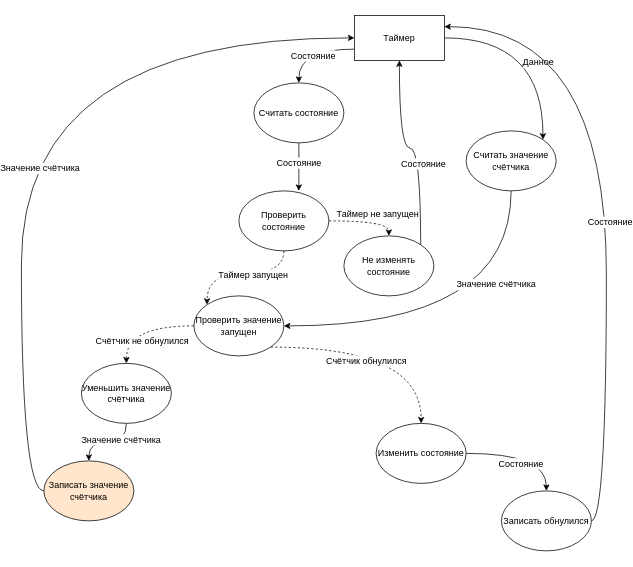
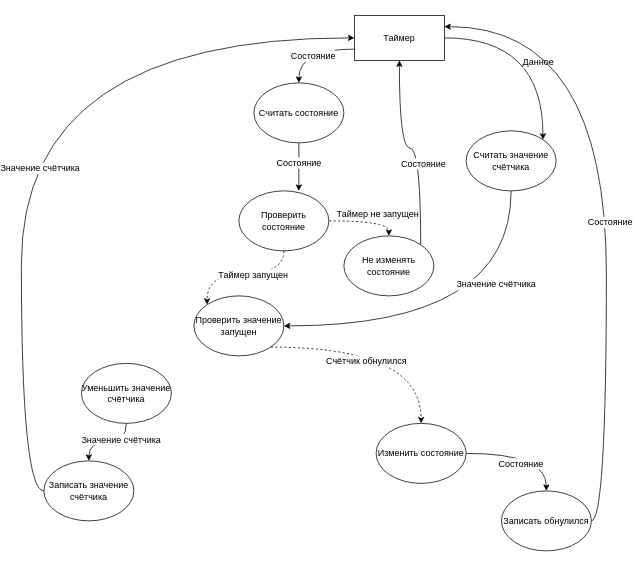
  <mxCell id="0" />
  <mxCell id="1" parent="0" />
  <mxCell id="2" style="edgeStyle=orthogonalEdgeStyle;rounded=0;orthogonalLoop=1;jettySize=auto;html=1;exitX=0;exitY=0.75;exitDx=0;exitDy=0;entryX=0.5;entryY=0;entryDx=0;entryDy=0;curved=1;" parent="1" source="6" target="9" edge="1"><mxGeometry relative="1" as="geometry" /></mxCell>
  <mxCell id="3" value="Состояние" style="text;html=1;resizable=0;points=[];align=center;verticalAlign=middle;labelBackgroundColor=#ffffff;" parent="2" vertex="1" connectable="0"><mxGeometry x="-0.056" y="8" relative="1" as="geometry"><mxPoint as="offset" /></mxGeometry></mxCell>
  <mxCell id="4" style="edgeStyle=orthogonalEdgeStyle;curved=1;rounded=0;orthogonalLoop=1;jettySize=auto;html=1;exitX=1;exitY=0.5;exitDx=0;exitDy=0;entryX=1;entryY=0;entryDx=0;entryDy=0;" parent="1" source="6" target="12" edge="1"><mxGeometry relative="1" as="geometry" /></mxCell>
  <mxCell id="5" value="Данное" style="text;html=1;resizable=0;points=[];align=center;verticalAlign=middle;labelBackgroundColor=#ffffff;" parent="4" vertex="1" connectable="0"><mxGeometry x="0.226" y="-7" relative="1" as="geometry"><mxPoint as="offset" /></mxGeometry></mxCell>
  <mxCell id="6" value="Таймер" style="rounded=0;whiteSpace=wrap;html=1;" parent="1" vertex="1"><mxGeometry x="464" y="20" width="120" height="60" as="geometry" /></mxCell>
  <mxCell id="7" style="edgeStyle=orthogonalEdgeStyle;curved=1;rounded=0;orthogonalLoop=1;jettySize=auto;html=1;exitX=0.5;exitY=1;exitDx=0;exitDy=0;entryX=0.666;entryY=0;entryDx=0;entryDy=0;entryPerimeter=0;" parent="1" source="9" target="17" edge="1"><mxGeometry relative="1" as="geometry" /></mxCell>
  <mxCell id="8" value="Состояние" style="text;html=1;resizable=0;points=[];align=center;verticalAlign=middle;labelBackgroundColor=#ffffff;" parent="7" vertex="1" connectable="0"><mxGeometry x="-0.202" y="-1" relative="1" as="geometry"><mxPoint as="offset" /></mxGeometry></mxCell>
  <mxCell id="9" value="Считать состояние" style="ellipse;whiteSpace=wrap;html=1;" parent="1" vertex="1"><mxGeometry x="330" y="110" width="120" height="80" as="geometry" /></mxCell>
  <mxCell id="10" style="edgeStyle=orthogonalEdgeStyle;curved=1;rounded=0;orthogonalLoop=1;jettySize=auto;html=1;exitX=0.5;exitY=1;exitDx=0;exitDy=0;entryX=1;entryY=0.5;entryDx=0;entryDy=0;" parent="1" source="12" target="22" edge="1"><mxGeometry relative="1" as="geometry" /></mxCell>
  <mxCell id="11" value="Значение счётчика" style="text;html=1;resizable=0;points=[];align=center;verticalAlign=middle;labelBackgroundColor=#ffffff;" parent="10" vertex="1" connectable="0"><mxGeometry x="-0.485" y="-21" relative="1" as="geometry"><mxPoint as="offset" /></mxGeometry></mxCell>
  <mxCell id="12" value="Считать значение счётчика" style="ellipse;whiteSpace=wrap;html=1;" parent="1" vertex="1"><mxGeometry x="613" y="174" width="120" height="80" as="geometry" /></mxCell>
  <mxCell id="13" style="edgeStyle=orthogonalEdgeStyle;curved=1;rounded=0;orthogonalLoop=1;jettySize=auto;html=1;exitX=0.5;exitY=1;exitDx=0;exitDy=0;entryX=0;entryY=0;entryDx=0;entryDy=0;dashed=1;" parent="1" source="17" target="22" edge="1"><mxGeometry relative="1" as="geometry" /></mxCell>
  <mxCell id="14" value="Таймер запущен" style="text;html=1;resizable=0;points=[];align=center;verticalAlign=middle;labelBackgroundColor=#ffffff;" parent="13" vertex="1" connectable="0"><mxGeometry x="-0.172" y="1" relative="1" as="geometry"><mxPoint as="offset" /></mxGeometry></mxCell>
  <mxCell id="15" style="edgeStyle=orthogonalEdgeStyle;rounded=0;orthogonalLoop=1;jettySize=auto;html=1;exitX=1;exitY=0.5;exitDx=0;exitDy=0;entryX=0.5;entryY=0;entryDx=0;entryDy=0;curved=1;dashed=1;" edge="1" parent="1" source="17" target="37"><mxGeometry relative="1" as="geometry" /></mxCell>
  <mxCell id="16" value="Таймер не запущен" style="text;html=1;resizable=0;points=[];align=center;verticalAlign=middle;labelBackgroundColor=#ffffff;" vertex="1" connectable="0" parent="15"><mxGeometry x="-0.186" y="-5" relative="1" as="geometry"><mxPoint x="23" y="-15" as="offset" /></mxGeometry></mxCell>
  <mxCell id="17" value="Проверить состояние" style="ellipse;whiteSpace=wrap;html=1;" parent="1" vertex="1"><mxGeometry x="310" y="254" width="120" height="80" as="geometry" /></mxCell>
- <mxCell id="18" style="edgeStyle=orthogonalEdgeStyle;curved=1;rounded=0;orthogonalLoop=1;jettySize=auto;html=1;exitX=0;exitY=0.5;exitDx=0;exitDy=0;entryX=0.5;entryY=0;entryDx=0;entryDy=0;dashed=1;" parent="1" source="22" target="25" edge="1"><mxGeometry relative="1" as="geometry" /></mxCell>
- <mxCell id="19" value="Счётчик не обнулился" style="text;html=1;resizable=0;points=[];align=center;verticalAlign=middle;labelBackgroundColor=#ffffff;" parent="18" vertex="1" connectable="0"><mxGeometry x="-0.186" y="7" relative="1" as="geometry"><mxPoint x="-13" y="13" as="offset" /></mxGeometry></mxCell>
  <mxCell id="20" style="edgeStyle=orthogonalEdgeStyle;curved=1;rounded=0;orthogonalLoop=1;jettySize=auto;html=1;exitX=1;exitY=1;exitDx=0;exitDy=0;entryX=0.5;entryY=0;entryDx=0;entryDy=0;dashed=1;" parent="1" source="22" target="28" edge="1"><mxGeometry relative="1" as="geometry" /></mxCell>
  <mxCell id="21" value="Счётчик обнулился" style="text;html=1;resizable=0;points=[];align=center;verticalAlign=middle;labelBackgroundColor=#ffffff;" parent="20" vertex="1" connectable="0"><mxGeometry x="-0.159" y="-18" relative="1" as="geometry"><mxPoint as="offset" /></mxGeometry></mxCell>
  <mxCell id="22" value="Проверить значение запущен" style="ellipse;whiteSpace=wrap;html=1;" parent="1" vertex="1"><mxGeometry x="250" y="394" width="120" height="80" as="geometry" /></mxCell>
  <mxCell id="23" style="edgeStyle=orthogonalEdgeStyle;curved=1;rounded=0;orthogonalLoop=1;jettySize=auto;html=1;exitX=0.5;exitY=1;exitDx=0;exitDy=0;entryX=0.5;entryY=0;entryDx=0;entryDy=0;" parent="1" source="25" target="31" edge="1"><mxGeometry relative="1" as="geometry" /></mxCell>
  <mxCell id="24" value="Значение счётчика" style="text;html=1;resizable=0;points=[];align=center;verticalAlign=middle;labelBackgroundColor=#ffffff;" parent="23" vertex="1" connectable="0"><mxGeometry x="-0.587" y="-8" relative="1" as="geometry"><mxPoint as="offset" /></mxGeometry></mxCell>
  <mxCell id="25" value="Уменьшить значение счётчика" style="ellipse;whiteSpace=wrap;html=1;" parent="1" vertex="1"><mxGeometry x="100" y="484" width="120" height="80" as="geometry" /></mxCell>
  <mxCell id="26" style="edgeStyle=orthogonalEdgeStyle;curved=1;rounded=0;orthogonalLoop=1;jettySize=auto;html=1;exitX=1;exitY=0.5;exitDx=0;exitDy=0;entryX=0.5;entryY=0;entryDx=0;entryDy=0;" parent="1" source="28" target="34" edge="1"><mxGeometry relative="1" as="geometry" /></mxCell>
  <mxCell id="27" value="Состояние" style="text;html=1;resizable=0;points=[];align=center;verticalAlign=middle;labelBackgroundColor=#ffffff;" parent="26" vertex="1" connectable="0"><mxGeometry x="-0.088" y="-13" relative="1" as="geometry"><mxPoint as="offset" /></mxGeometry></mxCell>
  <mxCell id="28" value="Изменить состояние" style="ellipse;whiteSpace=wrap;html=1;" parent="1" vertex="1"><mxGeometry x="493" y="564" width="120" height="80" as="geometry" /></mxCell>
  <mxCell id="29" style="edgeStyle=orthogonalEdgeStyle;curved=1;rounded=0;orthogonalLoop=1;jettySize=auto;html=1;entryX=0;entryY=0.5;entryDx=0;entryDy=0;" parent="1" source="31" target="6" edge="1"><mxGeometry relative="1" as="geometry"><Array as="points"><mxPoint x="20" y="654" /><mxPoint x="20" y="50" /></Array></mxGeometry></mxCell>
  <mxCell id="30" value="Значение счётчика" style="text;html=1;resizable=0;points=[];align=center;verticalAlign=middle;labelBackgroundColor=#ffffff;" parent="29" vertex="1" connectable="0"><mxGeometry x="-0.145" y="-24" relative="1" as="geometry"><mxPoint as="offset" /></mxGeometry></mxCell>
- <mxCell id="31" value="Записать значение счётчика" style="ellipse;whiteSpace=wrap;html=1;fillColor=#ffe6cc;" parent="1" vertex="1"><mxGeometry x="50" y="614" width="120" height="80" as="geometry" /></mxCell>
+ <mxCell id="31" value="Записать значение счётчика" style="ellipse;whiteSpace=wrap;html=1;" parent="1" vertex="1"><mxGeometry x="50" y="614" width="120" height="80" as="geometry" /></mxCell>
  <mxCell id="32" style="edgeStyle=orthogonalEdgeStyle;curved=1;rounded=0;orthogonalLoop=1;jettySize=auto;html=1;exitX=1;exitY=0.5;exitDx=0;exitDy=0;entryX=1;entryY=0.25;entryDx=0;entryDy=0;" parent="1" source="34" target="6" edge="1"><mxGeometry relative="1" as="geometry" /></mxCell>
  <mxCell id="33" value="Состояние" style="text;html=1;resizable=0;points=[];align=center;verticalAlign=middle;labelBackgroundColor=#ffffff;" parent="32" vertex="1" connectable="0"><mxGeometry x="-0.063" y="-4" relative="1" as="geometry"><mxPoint as="offset" /></mxGeometry></mxCell>
  <mxCell id="34" value="Записать обнулился" style="ellipse;whiteSpace=wrap;html=1;" parent="1" vertex="1"><mxGeometry x="660" y="654" width="120" height="80" as="geometry" /></mxCell>
  <mxCell id="35" style="edgeStyle=orthogonalEdgeStyle;curved=1;rounded=0;orthogonalLoop=1;jettySize=auto;html=1;exitX=1;exitY=0;exitDx=0;exitDy=0;entryX=0.5;entryY=1;entryDx=0;entryDy=0;" edge="1" parent="1" source="37" target="6"><mxGeometry relative="1" as="geometry"><mxPoint x="520" y="94" as="targetPoint" /></mxGeometry></mxCell>
  <mxCell id="36" value="Состояние" style="text;html=1;resizable=0;points=[];align=center;verticalAlign=middle;labelBackgroundColor=#ffffff;" vertex="1" connectable="0" parent="35"><mxGeometry x="-0.222" y="-3" relative="1" as="geometry"><mxPoint y="-1" as="offset" /></mxGeometry></mxCell>
  <mxCell id="37" value="Не изменять состояние" style="ellipse;whiteSpace=wrap;html=1;" vertex="1" parent="1"><mxGeometry x="450" y="314" width="120" height="80" as="geometry" /></mxCell>
